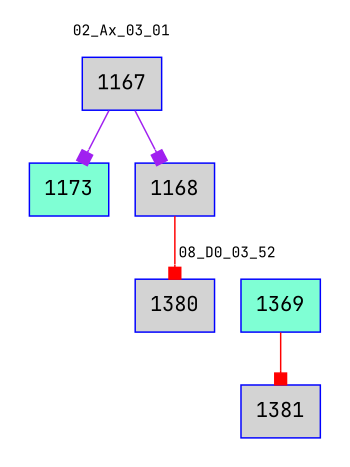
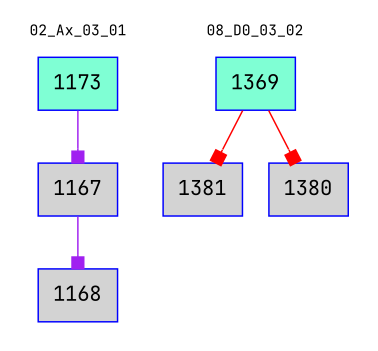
  digraph {
    fontname="JetBrains Mono"
    node [color=blue fillcolor=lightgrey fontname="JetBrains Mono" shape=box style=filled]
    edge [arrowhead=box color=purple fontname="JetBrains Mono"]
    n1 [label=1167]
    n2 [fillcolor=aquamarine label=1173]
    n3 [label=1168]
    n4 [fillcolor=aquamarine label=1369]
    n5 [label=1381]
    n6 [label=1380]
    subgraph cluster_1 {
      color=white
      fontsize=10
      label="02_Ax_03_01"
      n1
      n2
      n3
    }
    subgraph cluster_2 {
      color=white
      fontsize=10
-     label="08_D0_03_52"
+     label="08_D0_03_02"
      n4
      n5
      n6
    }
-   n1 -> n2
+   n2 -> n1
    n1 -> n3
    n4 -> n5 [color=red]
-   n3 -> n6 [color=red]
+   n4 -> n6 [color=red]
  }
